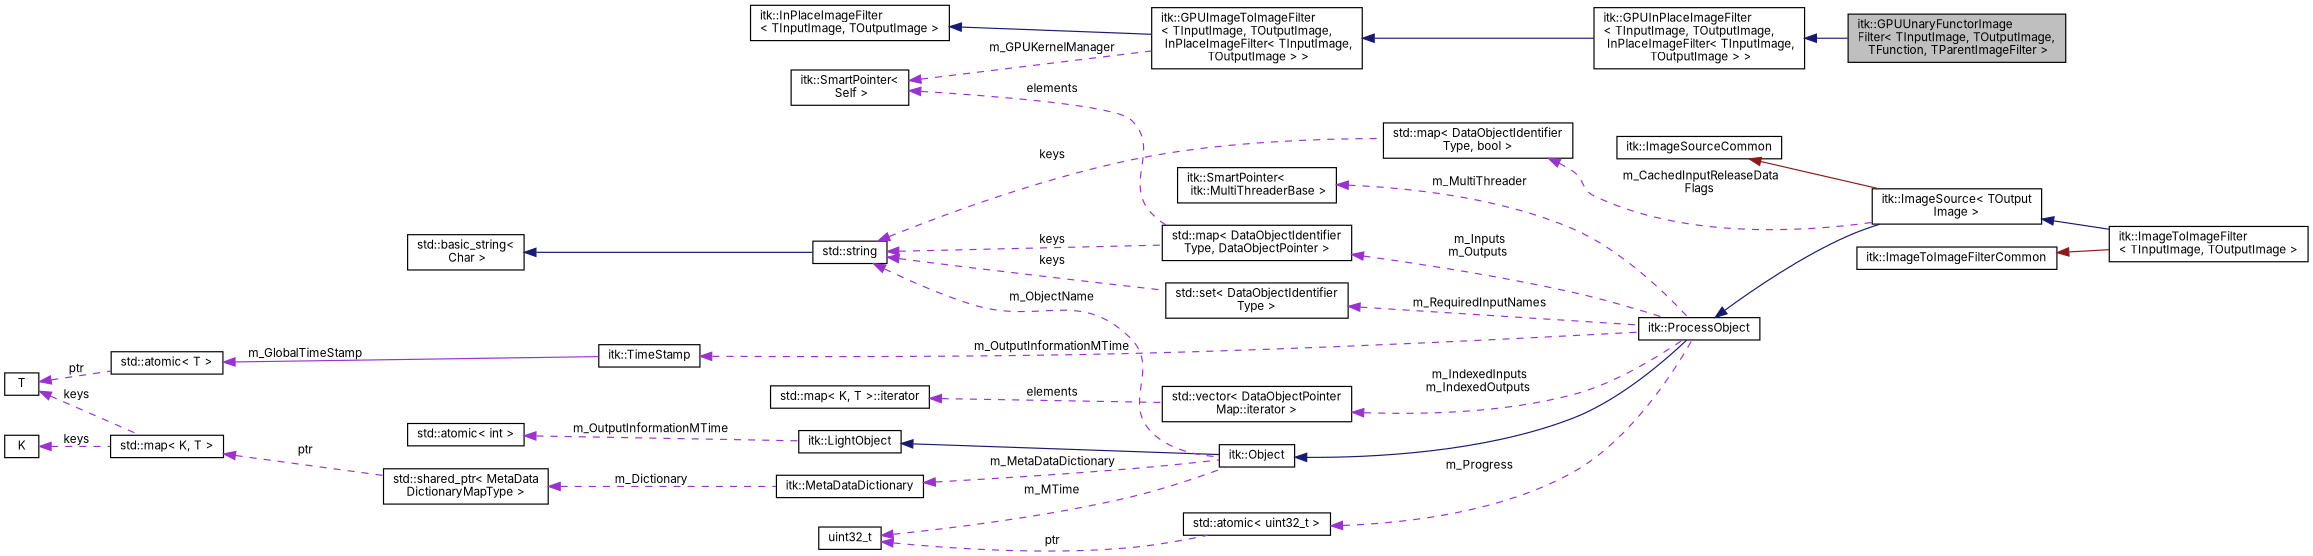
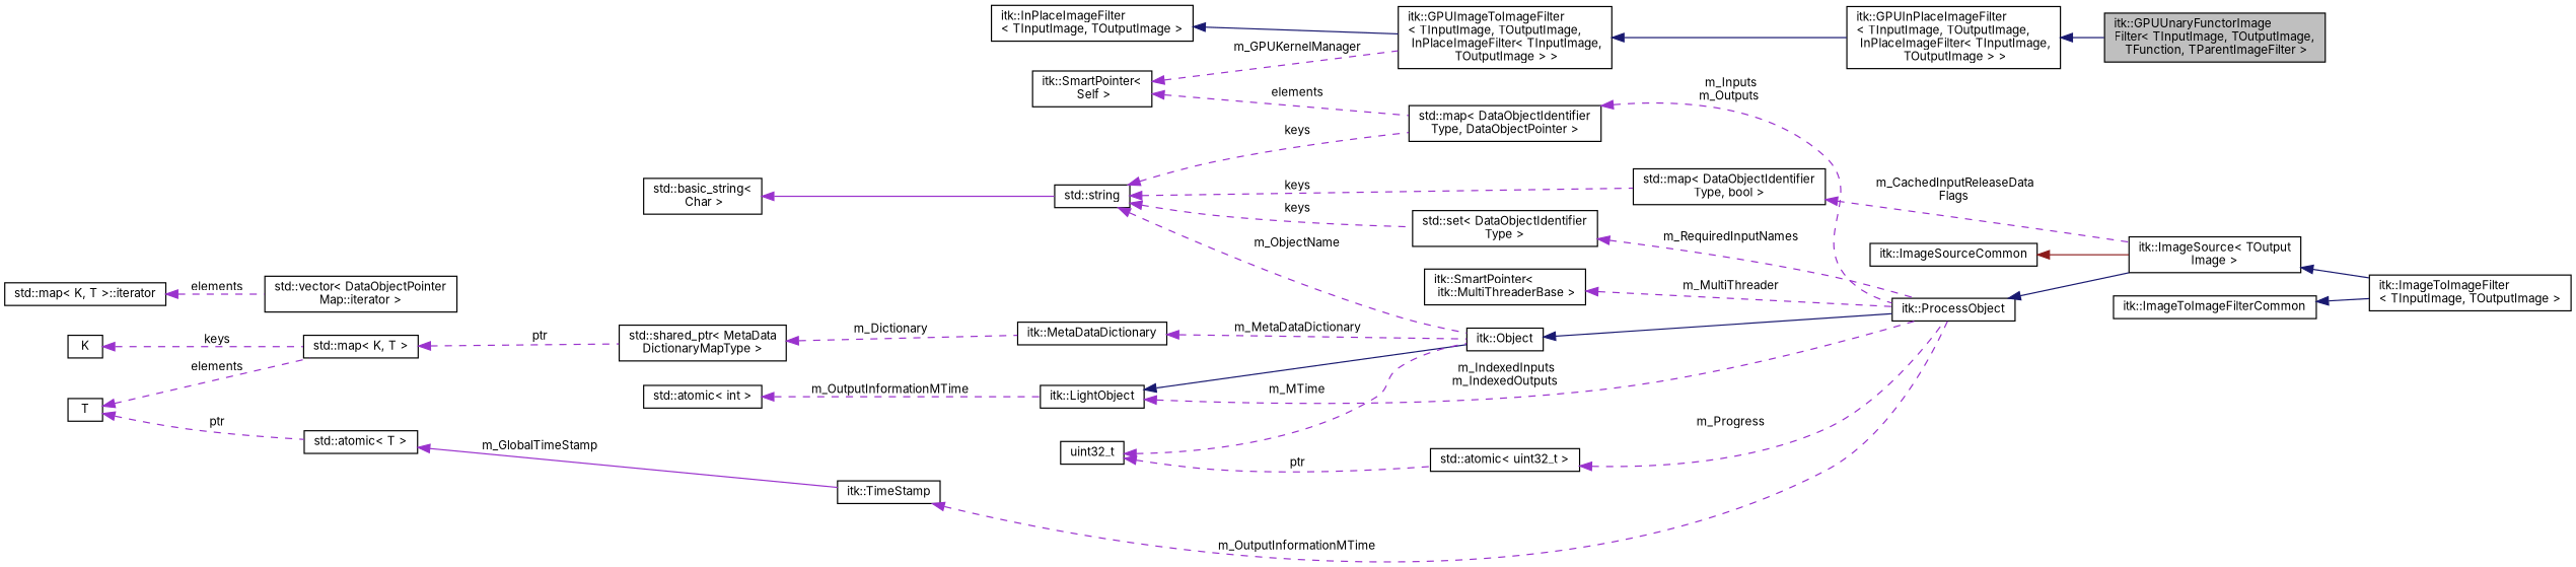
  digraph {
    fontname=Inter
    rankdir=LR
    node [color=black fillcolor=white fontname=Inter fontsize=10 shape=record style=filled]
    edge [color=darkorchid3 dir=back fontname=Inter fontsize=10 labelfontname=Helvetica labelfontsize=10 style=dashed]
    n1 [fillcolor=grey75 fontcolor=black height=0.2 label="itk::GPUUnaryFunctorImage\lFilter\< TInputImage, TOutputImage,\l TFunction, TParentImageFilter \>" width=0.4]
    n2 [height=0.2 label="itk::GPUInPlaceImageFilter\l\< TInputImage, TOutputImage,\l InPlaceImageFilter\< TInputImage,\l TOutputImage \> \>" width=0.4]
    n3 [height=0.2 label="itk::GPUImageToImageFilter\l\< TInputImage, TOutputImage,\l InPlaceImageFilter\< TInputImage,\l TOutputImage \> \>" width=0.4]
    n4 [height=0.2 label="itk::InPlaceImageFilter\l\< TInputImage, TOutputImage \>" width=0.4]
    n5 [height=0.2 label="itk::ImageToImageFilter\l\< TInputImage, TOutputImage \>" width=0.4]
    n6 [height=0.2 label="itk::ImageSource\< TOutput\lImage \>" width=0.4]
    n7 [height=0.2 label="itk::ProcessObject" width=0.4]
    n8 [height=0.2 label="itk::Object" width=0.4]
    n9 [height=0.2 label="itk::LightObject" width=0.4]
    n10 [height=0.2 label="std::atomic\< int \>" width=0.4]
    n11 [height=0.2 label="itk::TimeStamp" width=0.4]
    n12 [height=0.2 label="std::atomic\< T \>" width=0.4]
    n13 [height=0.2 label=T width=0.4]
    n14 [height=0.2 label="std::map\< K, T \>" width=0.4]
    n15 [height=0.2 label="std::shared_ptr\< MetaData\lDictionaryMapType \>" width=0.4]
    n16 [height=0.2 label="itk::MetaDataDictionary" width=0.4]
    n17 [height=0.2 label=K width=0.4]
    n18 [height=0.2 label="std::string" width=0.4]
    n19 [height=0.2 label="std::map\< DataObjectIdentifier\lType, DataObjectPointer \>" width=0.4]
    n20 [height=0.2 label="std::map\< DataObjectIdentifier\lType, bool \>" width=0.4]
    n21 [height=0.2 label="std::set\< DataObjectIdentifier\lType \>" width=0.4]
    n22 [height=0.2 label="std::basic_string\<\l Char \>" width=0.4]
    n23 [height=0.2 label="itk::SmartPointer\<\l Self \>" width=0.4]
    n24 [height=0.2 label="std::vector\< DataObjectPointer\lMap::iterator \>" width=0.4]
    n25 [height=0.2 label="std::map\< K, T \>::iterator" width=0.4]
    n26 [height=0.2 label="std::atomic\< uint32_t \>" width=0.4]
    n27 [height=0.2 label=uint32_t width=0.4]
    n28 [height=0.2 label="itk::SmartPointer\<\l itk::MultiThreaderBase \>" width=0.4]
    n29 [height=0.2 label="itk::ImageSourceCommon" width=0.4]
    n30 [height=0.2 label="itk::ImageToImageFilterCommon" width=0.4]
    n2 -> n1 [color=midnightblue style=solid]
    n3 -> n2 [color=midnightblue style=solid]
    n4 -> n3 [color=midnightblue style=solid]
    n6 -> n5 [color=midnightblue style=solid]
    n7 -> n6 [color=midnightblue style=solid]
    n8 -> n7 [color=midnightblue style=solid]
    n9 -> n8 [color=midnightblue style=solid]
    n10 -> n9 [label=" m_OutputInformationMTime"]
    n11 -> n7 [label=" m_OutputInformationMTime"]
    n12 -> n11 [label=" m_GlobalTimeStamp" style=solid]
    n13 -> n12 [label=" ptr"]
-   n13 -> n14 [label=" keys"]
+   n13 -> n14 [label=" elements"]
    n14 -> n15 [label=" ptr"]
    n15 -> n16 [label=" m_Dictionary"]
    n16 -> n8 [label=" m_MetaDataDictionary"]
    n17 -> n14 [label=" keys"]
    n18 -> n8 [label=" m_ObjectName"]
    n18 -> n19 [label=" keys"]
    n18 -> n20 [label=" keys"]
    n18 -> n21 [label=" keys"]
    n19 -> n7 [label=" m_Inputs\nm_Outputs"]
    n20 -> n6 [label=" m_CachedInputReleaseData\lFlags"]
    n21 -> n7 [label=" m_RequiredInputNames"]
-   n22 -> n18 [color=midnightblue style=solid]
+   n22 -> n18 [style=solid]
    n23 -> n3 [label=" m_GPUKernelManager"]
    n23 -> n19 [label=" elements"]
-   n24 -> n7 [label=" m_IndexedInputs\nm_IndexedOutputs"]
+   n9 -> n7 [label=" m_IndexedInputs\nm_IndexedOutputs"]
    n25 -> n24 [label=" elements"]
    n26 -> n7 [label=" m_Progress"]
    n27 -> n8 [label=" m_MTime"]
    n27 -> n26 [label=" ptr"]
    n28 -> n7 [label=" m_MultiThreader"]
    n29 -> n6 [color=firebrick4 style=solid]
-   n30 -> n5 [color=firebrick4 style=solid]
+   n30 -> n5 [color=midnightblue style=solid]
  }
